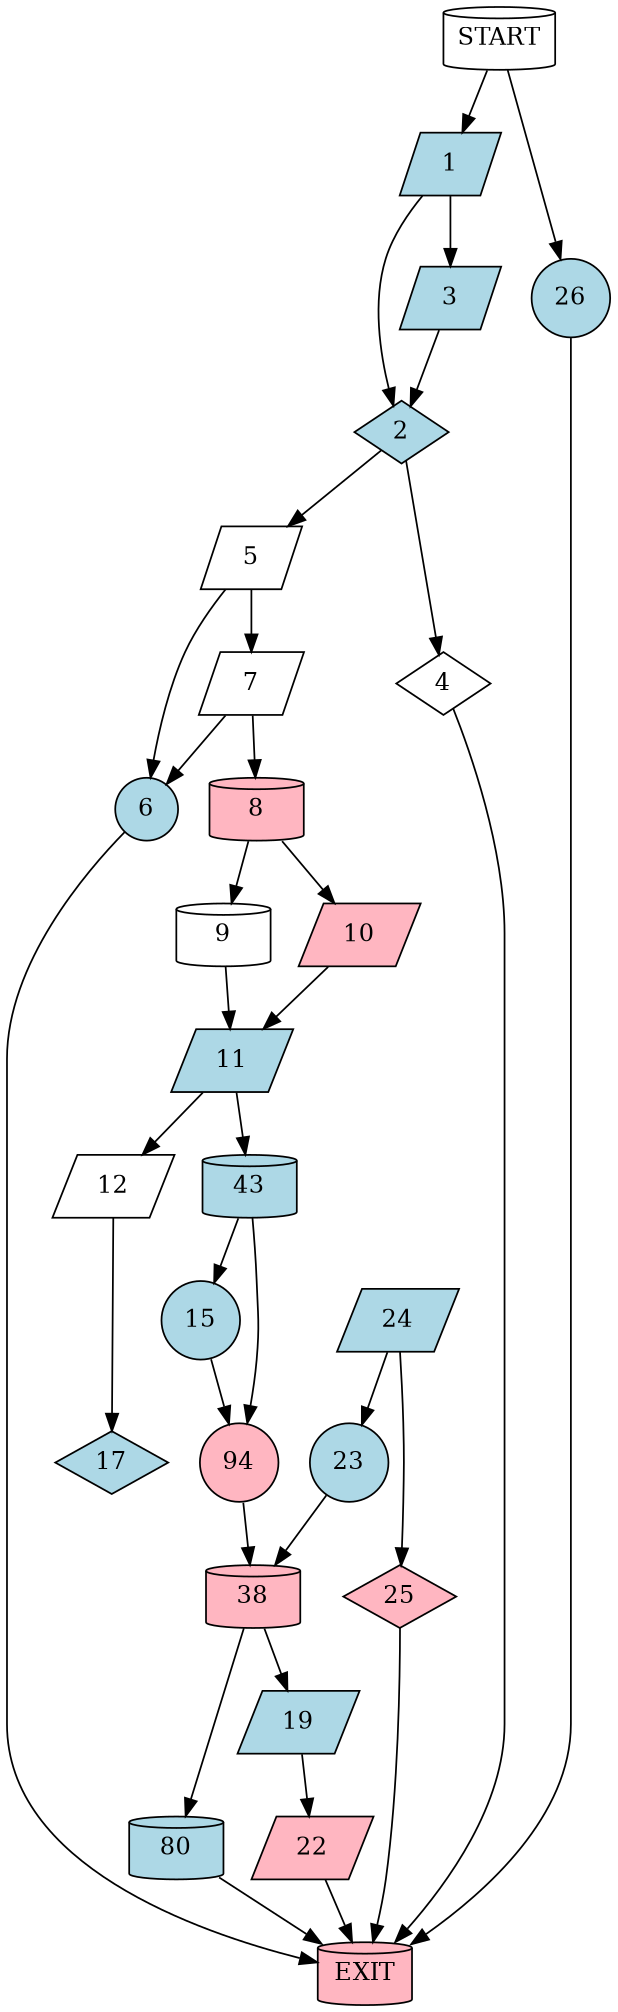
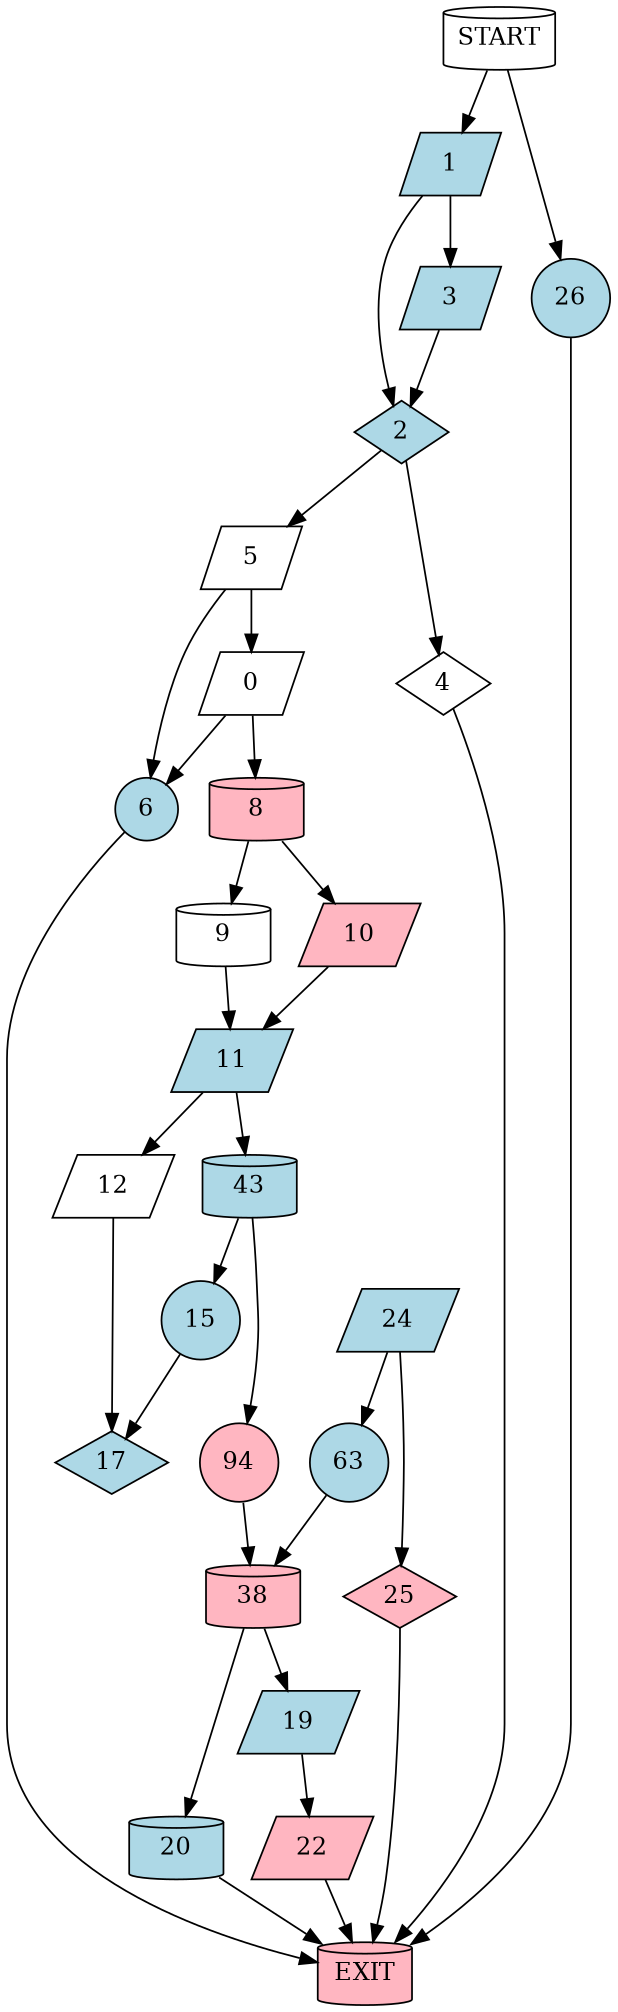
  digraph {
    node [fillcolor=lightblue shape=parallelogram style=filled]
    n1 [fillcolor=white label=START shape=cylinder]
    1
    26 [shape=circle]
    2 [shape=diamond]
    3
    n6 [fillcolor=lightpink label=EXIT shape=cylinder]
    4 [fillcolor=white shape=diamond]
    5 [fillcolor=white]
    6 [shape=circle]
-   7 [fillcolor=white]
+   7 [fillcolor=white label=0]
    8 [fillcolor=lightpink shape=cylinder]
    9 [fillcolor=white shape=cylinder]
    10 [fillcolor=lightpink]
    11
    12 [fillcolor=white]
    n16 [label=43 shape=cylinder]
    17 [shape=diamond]
    n18 [fillcolor=lightpink label=94 shape=circle]
    15 [shape=circle]
    n20 [fillcolor=lightpink label=38 shape=cylinder]
    19
-   20 [shape=cylinder label=80]
+   20 [shape=cylinder]
    22 [fillcolor=lightpink]
-   23 [shape=circle]
+   23 [shape=circle label=63]
    24
    25 [fillcolor=lightpink shape=diamond]
    n1 -> 1
    n1 -> 26
    1 -> 2
    1 -> 3
    26 -> n6
    2 -> 4
    2 -> 5
    3 -> 2
    4 -> n6
    5 -> 6
    5 -> 7
    6 -> n6
    7 -> 6
    7 -> 8
    8 -> 9
    8 -> 10
    9 -> 11
    10 -> 11
    11 -> 12
    11 -> n16
    12 -> 17
    n16 -> n18
    n16 -> 15
    n18 -> n20
-   15 -> n18
+   15 -> 17
    n20 -> 19
    n20 -> 20
    19 -> 22
    20 -> n6
    22 -> n6
    23 -> n20
    24 -> 23
    24 -> 25
    25 -> n6
  }
